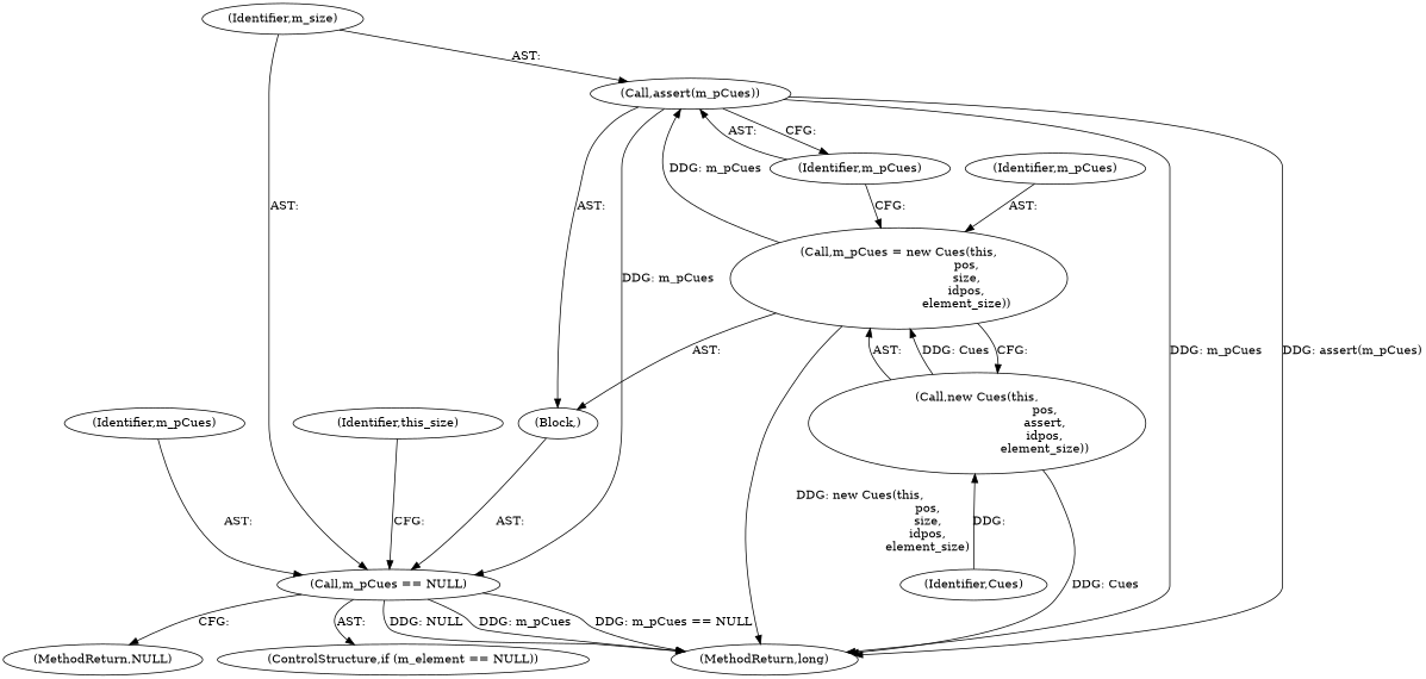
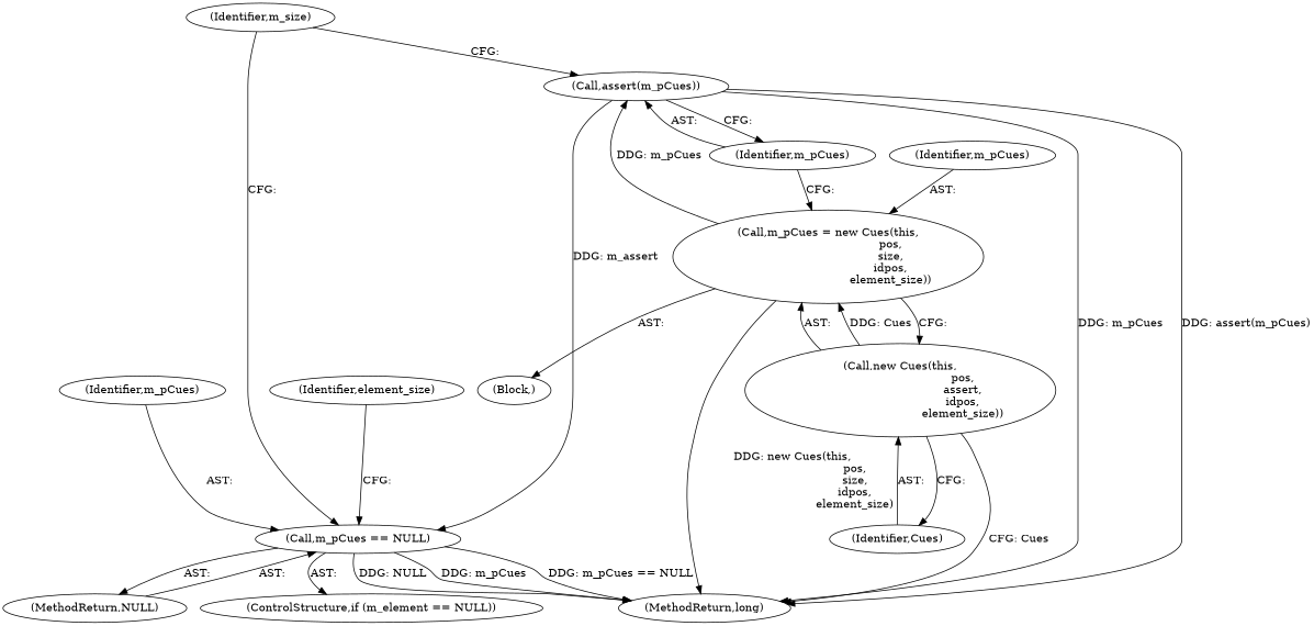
  digraph {
    n1 [label="(Call,assert(m_pCues))"]
    n2 [label="(Call,m_pCues == NULL)"]
    n3 [label="(Identifier,m_pCues)"]
    n4 [label="(MethodReturn,long)"]
    n5 [label="(Block,)"]
    n6 [label="(MethodReturn,NULL)"]
    n7 [label="(ControlStructure,if (m_element == NULL))"]
    n8 [label="(Call,m_pCues = new Cues(this,\n                                   pos,\n                                   size,\n                                   idpos,\n                                   element_size))"]
    n9 [label="(Call,new Cues(this,\n                                   pos,\n                                   assert,\n                                   idpos,\n                                   element_size))"]
    n10 [label="(Identifier,Cues)"]
    n11 [label="(Identifier,m_pCues)"]
    n12 [label="(Identifier,m_size)"]
    n13 [label="(Identifier,m_pCues)"]
-   n14 [label="(Identifier,this_size)"]
-   n1 -> n2 [label="DDG: m_pCues"]
+   n14 [label="(Identifier,element_size)"]
+   n1 -> n2 [label="DDG: m_assert"]
    n1 -> n3 [label="CFG: "]
    n1 -> n4 [label="DDG: m_pCues"]
    n1 -> n4 [label="DDG: assert(m_pCues)"]
-   n1 -> n5 [label="AST: "]
    n2 -> n4 [label="DDG: m_pCues == NULL"]
    n2 -> n4 [label="DDG: NULL"]
    n2 -> n4 [label="DDG: m_pCues"]
-   n2 -> n6 [label="CFG: "]
+   n2 -> n6 [label="AST: "]
    n2 -> n7 [label="AST: "]
    n3 -> n1 [label="AST: "]
    n3 -> n8 [label="CFG: "]
-   n5 -> n2 [label="AST: "]
+   n6 -> n2 [label="AST: "]
    n8 -> n1 [label="DDG: m_pCues"]
    n8 -> n4 [label="DDG: new Cues(this,\n                                   pos,\n                                   size,\n                                   idpos,\n                                   element_size)"]
    n8 -> n5 [label="AST: "]
    n8 -> n9 [label="CFG: "]
-   n9 -> n4 [label="DDG: Cues"]
+   n9 -> n4 [label="CFG: Cues"]
    n9 -> n8 [label="AST: "]
    n9 -> n8 [label="DDG: Cues"]
-   n10 -> n9 [label="DDG: "]
+   n9 -> n10 [label="CFG: "]
+   n10 -> n9 [label="AST: "]
    n11 -> n2 [label="AST: "]
-   n12 -> n1 [label="AST: "]
-   n12 -> n2 [label="AST: "]
+   n12 -> n1 [label="CFG: "]
+   n12 -> n2 [label="CFG: "]
    n13 -> n8 [label="AST: "]
    n14 -> n2 [label="CFG: "]
  }
